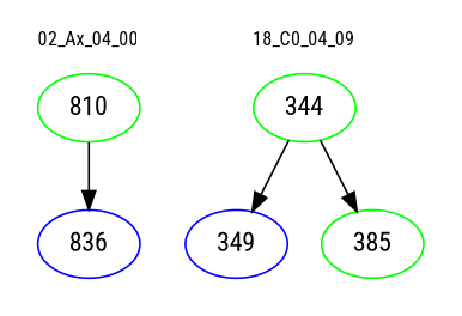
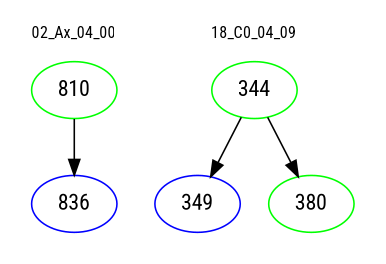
  digraph {
    fontname="Roboto Condensed"
    node [color=green fontname="Roboto Condensed"]
    edge [color=black fontname="Roboto Condensed"]
    n1 [label=810]
    n2 [color=blue label=836]
    n3 [label=344]
    n4 [color=blue label=349]
-   n5 [label=385]
+   n5 [label=380]
    subgraph cluster_1 {
      color=white
      fontsize=10
      label="02_Ax_04_00"
      n1
      n2
    }
    subgraph cluster_2 {
      color=white
      fontsize=10
      label="18_C0_04_09"
      n3
      n4
      n5
    }
    n1 -> n2
    n3 -> n4
    n3 -> n5
  }
